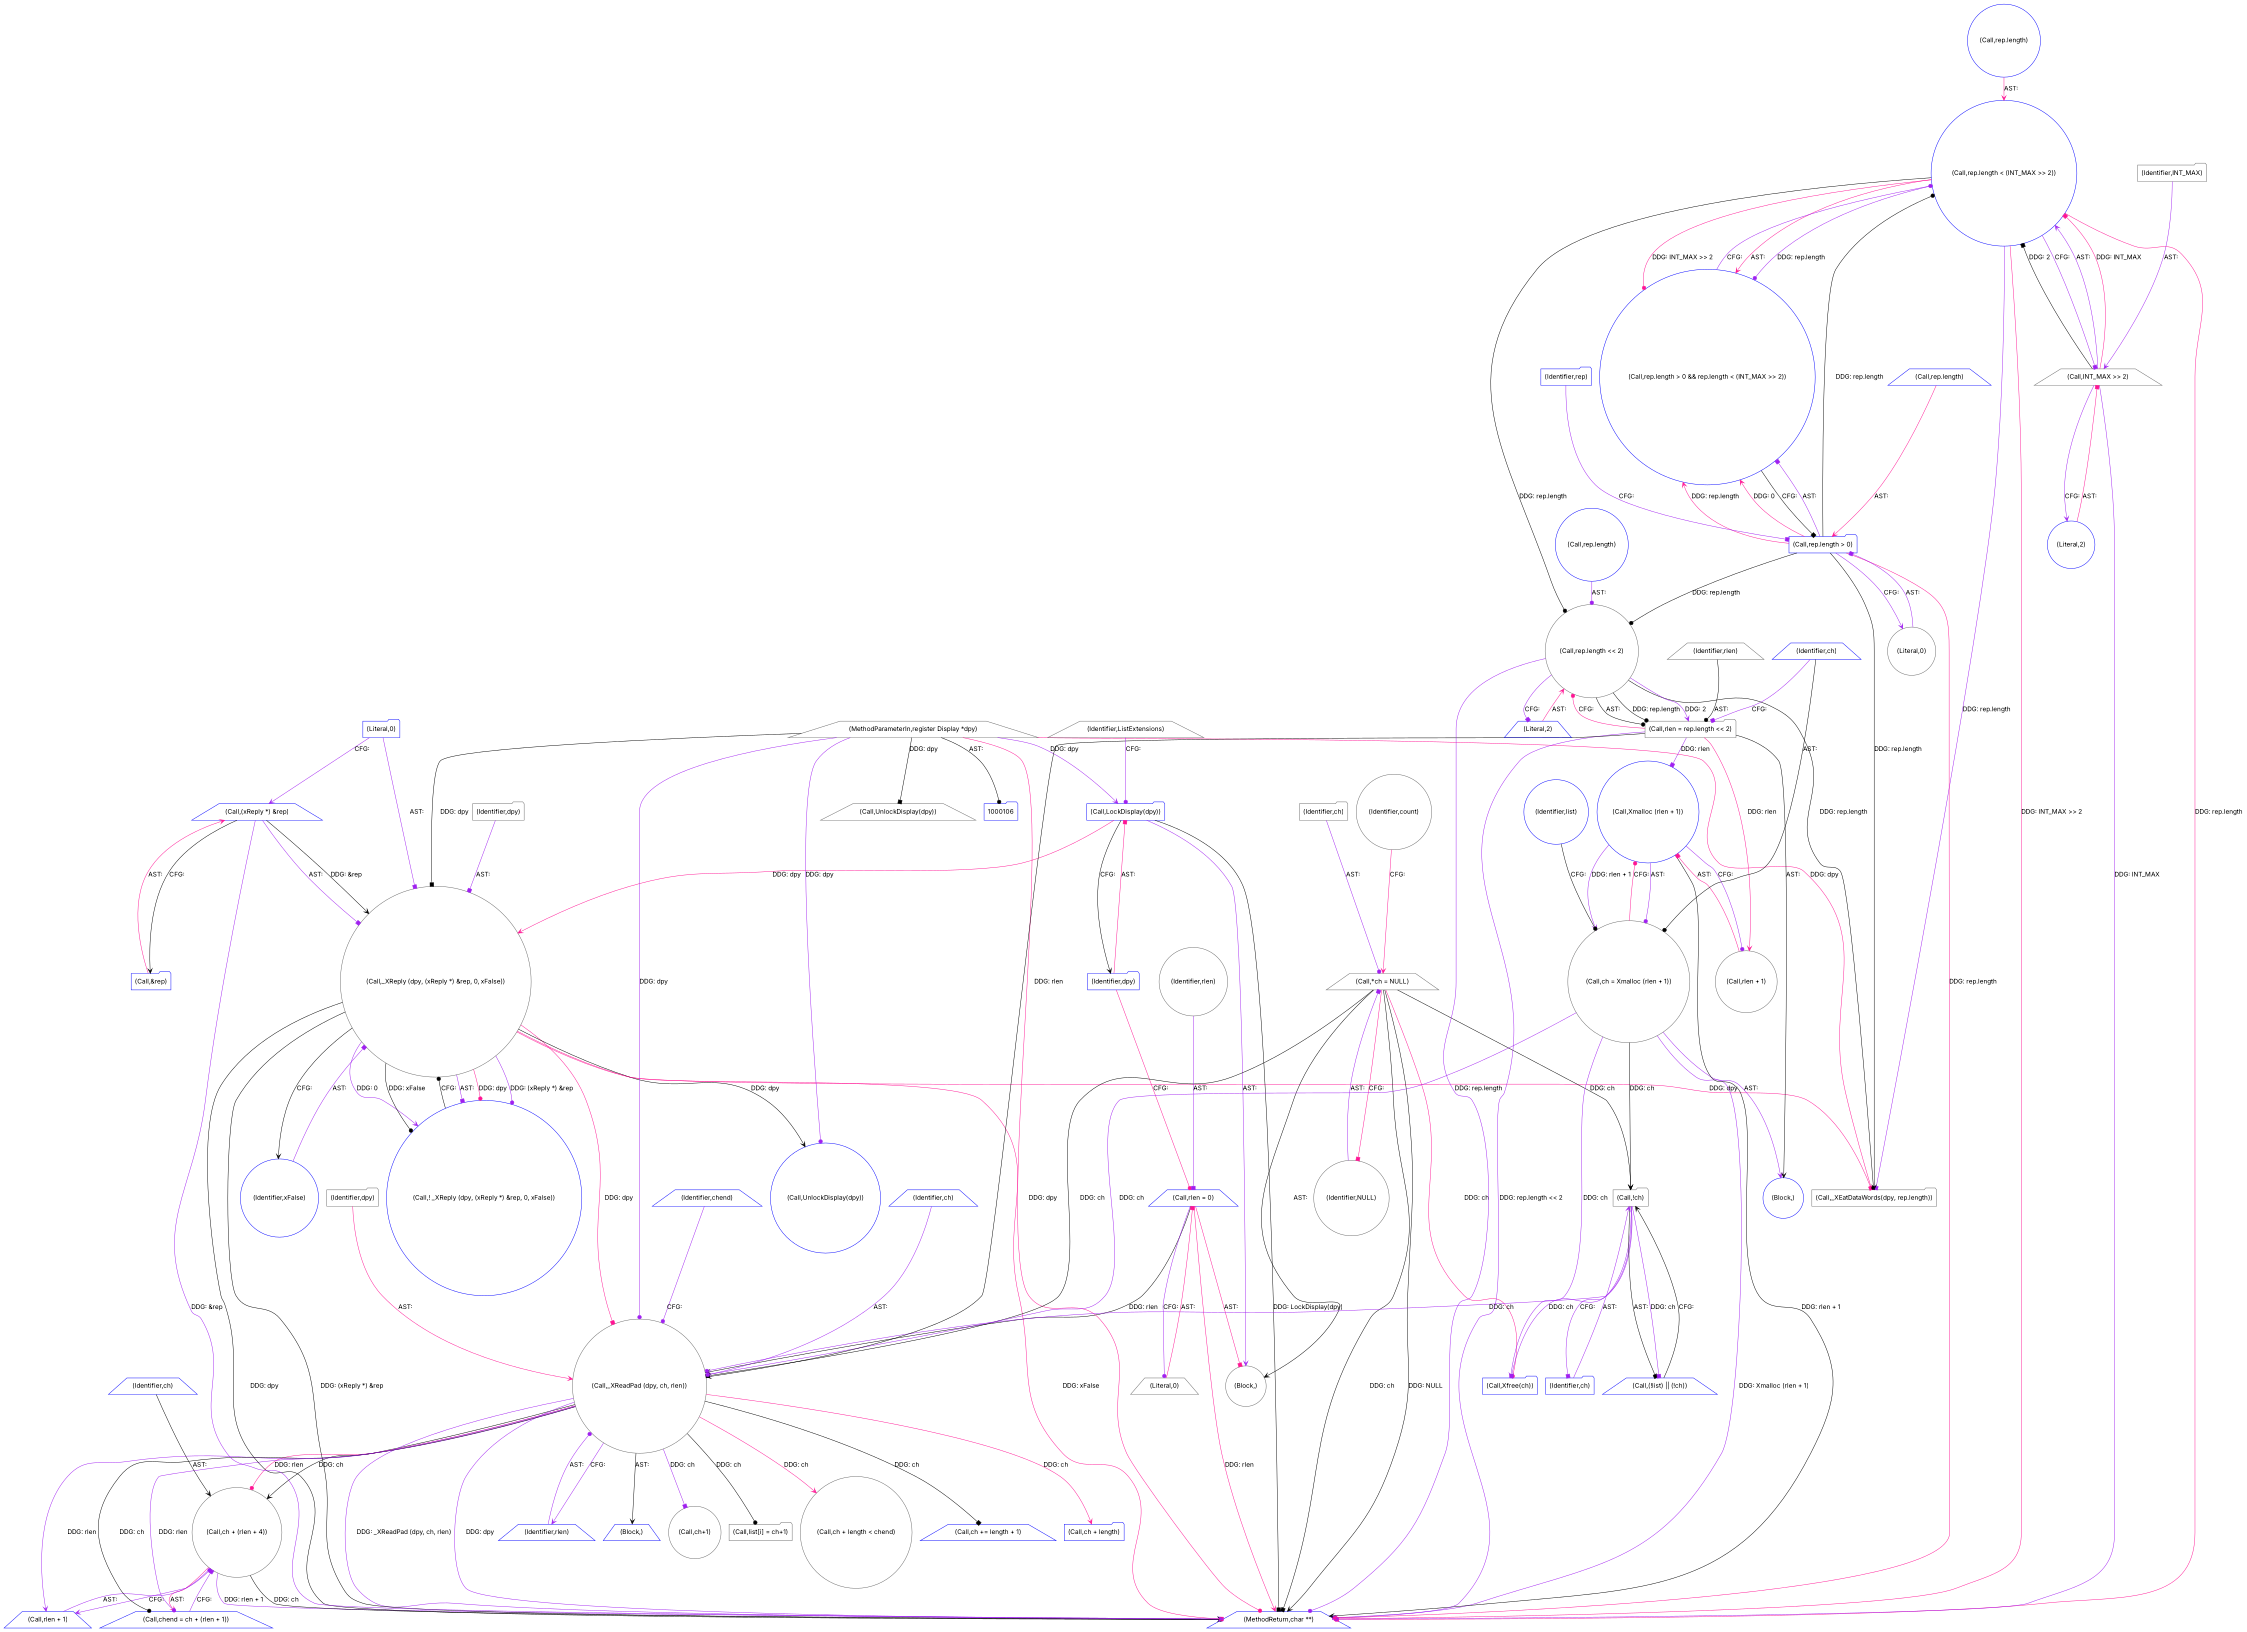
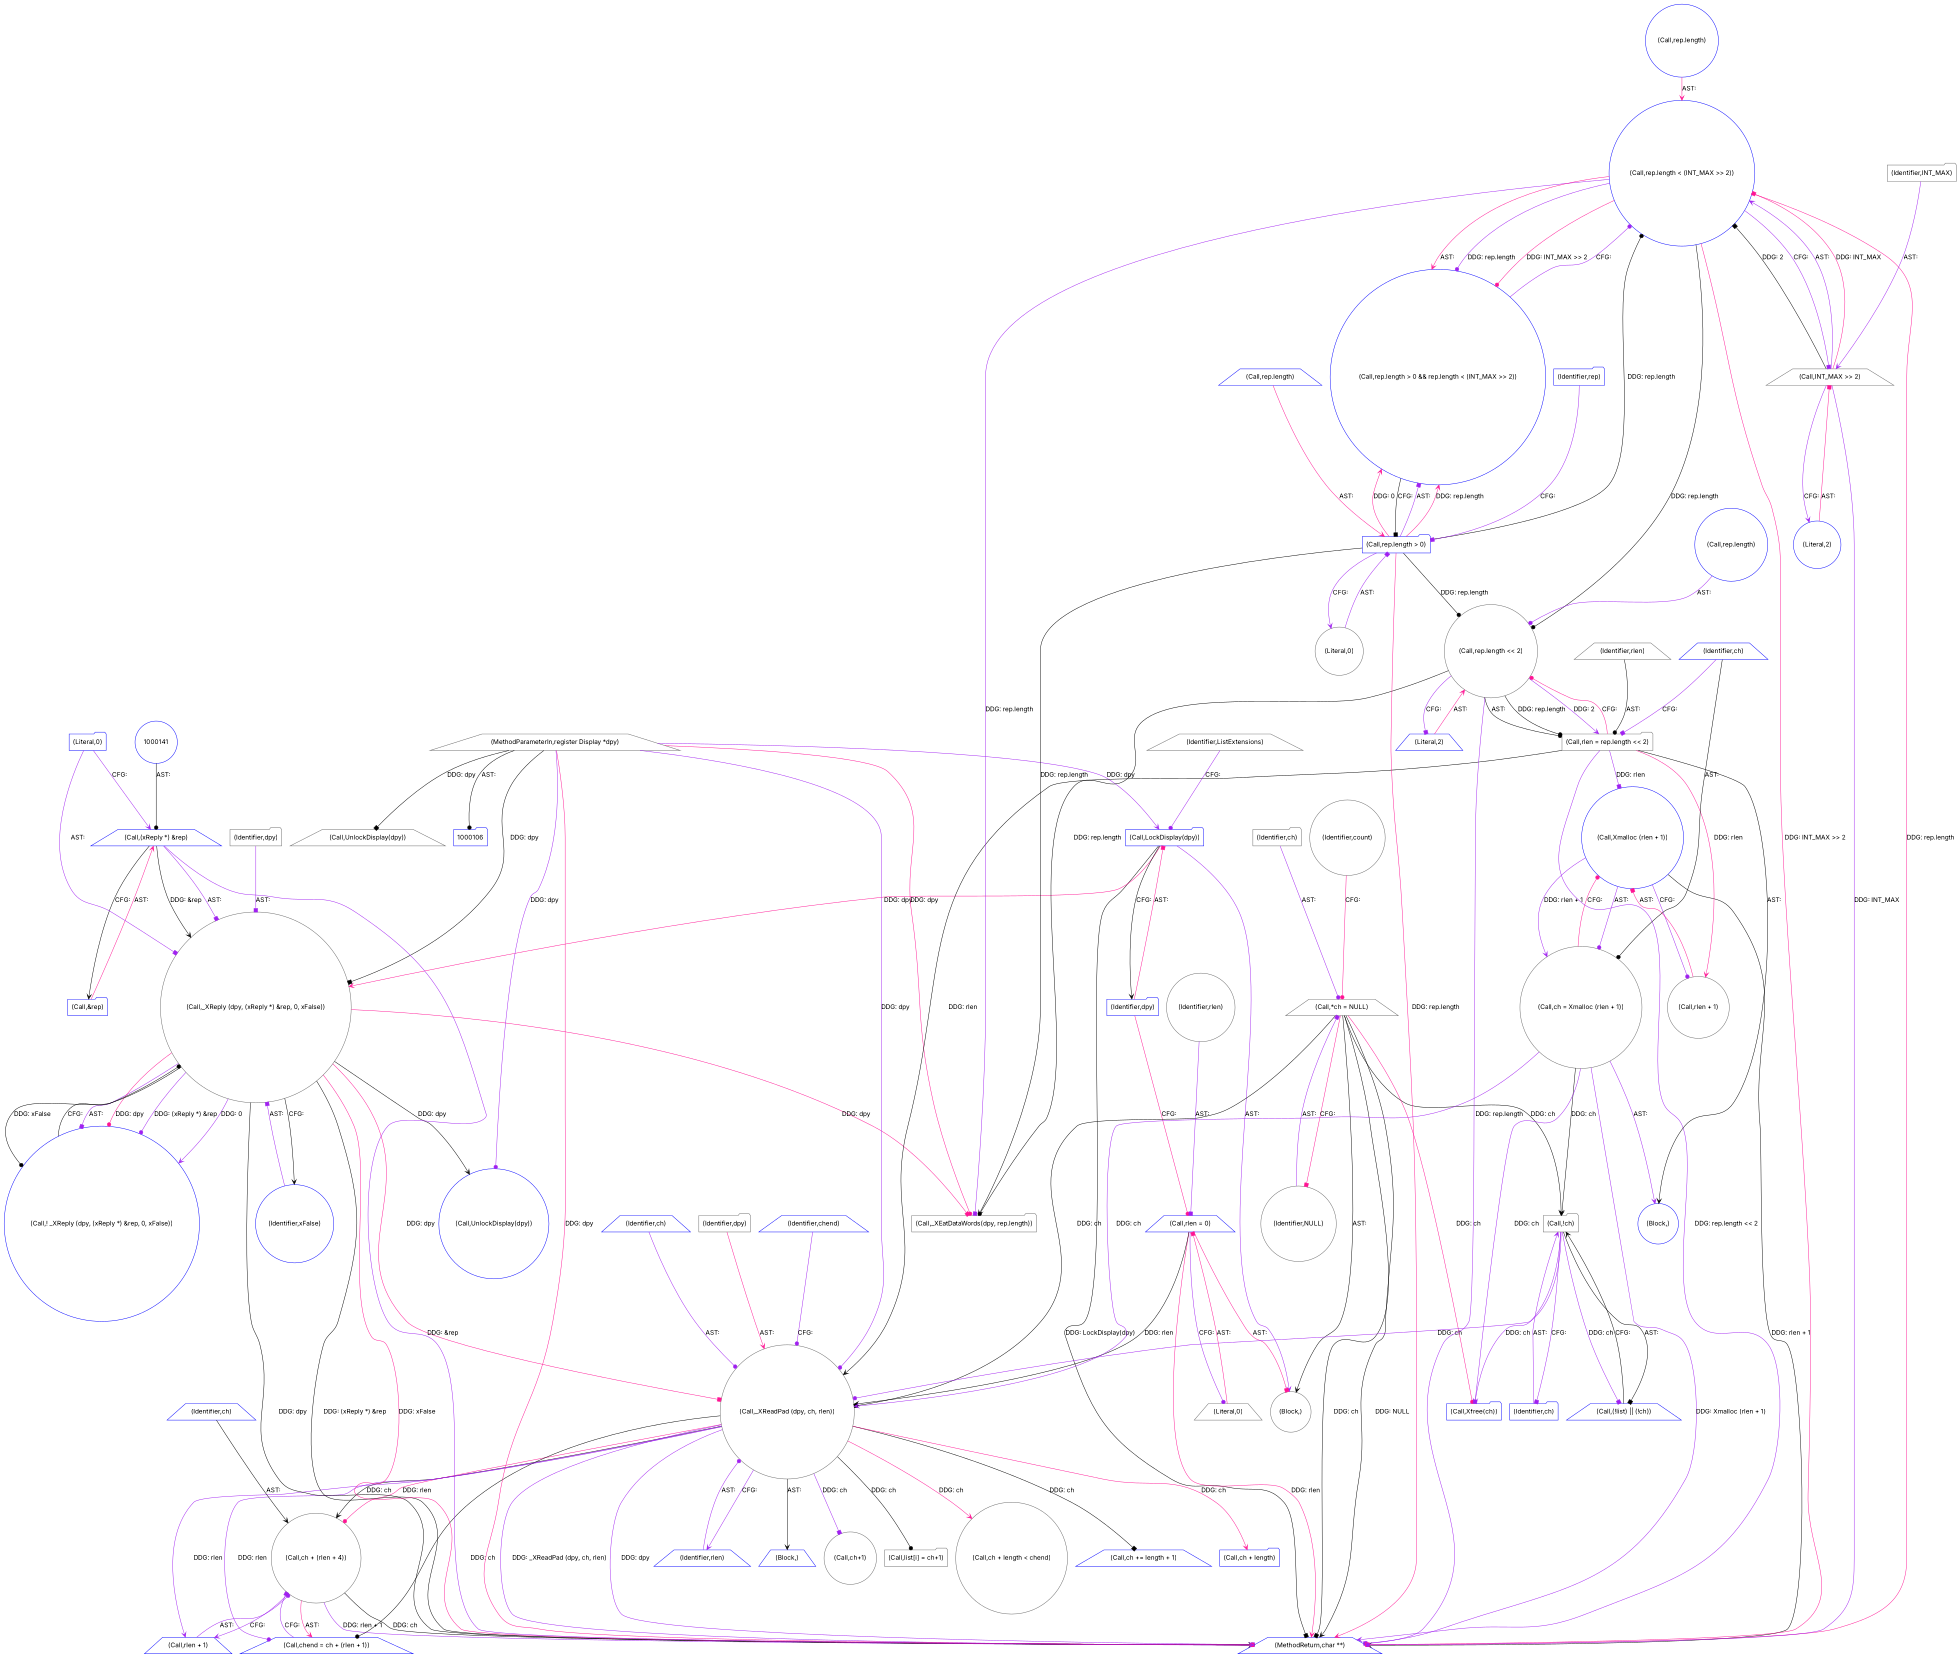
  digraph {
    fontname=Inter
    node [color=blue fontname=Inter shape=circle]
    edge [arrowhead=vee color=purple fontname=Inter]
    n1 [color=gray40 label="(Call,ch + (rlen + 4))"]
    n2 [label="(Call,rlen + 1)" shape=trapezium]
    n3 [label="(MethodReturn,char **)" shape=trapezium]
    n4 [label="(Call,chend = ch + (rlen + 1))" shape=trapezium]
    n5 [color=gray40 label="(Call,_XReadPad (dpy, ch, rlen))"]
    n6 [label="(Identifier,rlen)" shape=trapezium]
    n7 [label="(Block,)" shape=trapezium]
    n8 [color=gray40 label="(Call,ch+1)"]
    n9 [color=gray40 label="(Call,list[i] = ch+1)" shape=folder]
    n10 [color=gray40 label="(Call,ch + length < chend)"]
    n11 [label="(Call,ch += length + 1)" shape=trapezium]
    n12 [label="(Call,ch + length)" shape=folder]
    n13 [color=gray40 label="(Call,_XReply (dpy, (xReply *) &rep, 0, xFalse))"]
    n14 [label="(Identifier,xFalse)"]
    n15 [label="(Call,UnlockDisplay(dpy))"]
    n16 [color=gray40 label="(Call,_XEatDataWords(dpy, rep.length))" shape=folder]
    n17 [label="(Call,! _XReply (dpy, (xReply *) &rep, 0, xFalse))"]
    n18 [label="(Call,LockDisplay(dpy))" shape=folder]
    n19 [label="(Identifier,dpy)" shape=folder]
    n20 [color=gray40 label="(Block,)"]
    n21 [label="(Call,rlen = 0)" shape=trapezium]
    n22 [color=gray40 label="(MethodParameterIn,register Display *dpy)" shape=trapezium]
    n23 [color=gray40 label="(Call,UnlockDisplay(dpy))" shape=trapezium]
    1000106 [shape=folder]
    n25 [label="(Call,(xReply *) &rep)" shape=trapezium]
    n26 [label="(Call,&rep)" shape=folder]
    n27 [color=gray40 label="(Call,*ch = NULL)" shape=trapezium]
    n28 [color=gray40 label="(Call,!ch)" shape=folder]
    n29 [label="(Call,Xfree(ch))" shape=folder]
    n30 [color=gray40 label="(Identifier,NULL)"]
    n31 [label="(Identifier,ch)" shape=folder]
    n32 [label="(Call,(!list) || (!ch))" shape=trapezium]
    n33 [color=gray40 label="(Call,ch = Xmalloc (rlen + 1))"]
    n34 [label="(Call,Xmalloc (rlen + 1))"]
    n35 [label="(Block,)"]
    n36 [color=gray40 label="(Call,rlen + 1)"]
    n37 [color=gray40 label="(Call,rlen = rep.length << 2)" shape=folder]
    n38 [color=gray40 label="(Call,rep.length << 2)"]
    n39 [label="(Literal,2)" shape=trapezium]
    n40 [label="(Call,rep.length < (INT_MAX >> 2))"]
    n41 [color=gray40 label="(Call,INT_MAX >> 2)" shape=trapezium]
    n42 [label="(Call,rep.length > 0 && rep.length < (INT_MAX >> 2))"]
    n43 [label="(Literal,2)"]
    n44 [label="(Call,rep.length > 0)" shape=folder]
    n45 [color=gray40 label="(Literal,0)"]
    n46 [color=gray40 label="(Literal,0)" shape=trapezium]
    n47 [color=gray40 label="(Identifier,INT_MAX)" shape=folder]
    n48 [label="(Identifier,ch)" shape=trapezium]
    n49 [label="(Call,rep.length)" shape=trapezium]
    n50 [label="(Call,rep.length)"]
    n51 [label="(Identifier,rep)" shape=folder]
    n52 [label="(Identifier,ch)" shape=trapezium]
    n53 [color=gray40 label="(Identifier,ListExtensions)" shape=trapezium]
    n54 [color=gray40 label="(Identifier,rlen)"]
    n55 [label="(Identifier,chend)" shape=trapezium]
    n56 [label="(Identifier,ch)" shape=trapezium]
    n57 [label="(Call,rep.length)"]
    n58 [color=gray40 label="(Identifier,ch)" shape=folder]
    n59 [color=gray40 label="(Identifier,dpy)" shape=folder]
    n60 [color=gray40 label="(Identifier,dpy)" shape=folder]
    n61 [color=gray40 label="(Identifier,count)"]
-   n62 [label="(Identifier,list)"]
    n63 [color=gray40 label="(Identifier,rlen)" shape=trapezium]
    n64 [label="(Literal,0)" shape=folder]
+   1000141
    n1 -> n2 [label="CFG: "]
    n1 -> n3 [arrowhead=box label="DDG: rlen + 1"]
    n1 -> n3 [color=black label="DDG: ch"]
    n1 -> n4 [color=deeppink label="AST: "]
    n2 -> n1 [arrowhead=dot label="AST: "]
    n4 -> n1 [arrowhead=box label="CFG: "]
    n5 -> n1 [color=black label="DDG: ch"]
    n5 -> n1 [arrowhead=dot color=deeppink label="DDG: rlen"]
    n5 -> n2 [label="DDG: rlen"]
    n5 -> n3 [arrowhead=dot label="DDG: _XReadPad (dpy, ch, rlen)"]
    n5 -> n3 [arrowhead=box label="DDG: dpy"]
    n5 -> n4 [arrowhead=dot color=black label="DDG: ch"]
    n5 -> n4 [arrowhead=dot label="DDG: rlen"]
    n5 -> n6 [label="CFG: "]
    n5 -> n7 [color=black label="AST: "]
    n5 -> n8 [arrowhead=box label="DDG: ch"]
    n5 -> n9 [arrowhead=dot color=black label="DDG: ch"]
    n5 -> n10 [color=deeppink label="DDG: ch"]
    n5 -> n11 [arrowhead=box color=black label="DDG: ch"]
    n5 -> n12 [color=deeppink label="DDG: ch"]
    n6 -> n5 [arrowhead=dot label="AST: "]
    n13 -> n3 [arrowhead=dot color=black label="DDG: dpy"]
    n13 -> n3 [color=black label="DDG: (xReply *) &rep"]
    n13 -> n3 [arrowhead=box color=deeppink label="DDG: xFalse"]
    n13 -> n5 [arrowhead=box color=deeppink label="DDG: dpy"]
    n13 -> n14 [color=black label="CFG: "]
    n13 -> n15 [color=black label="DDG: dpy"]
    n13 -> n16 [arrowhead=box color=deeppink label="DDG: dpy"]
    n13 -> n17 [arrowhead=box label="AST: "]
    n13 -> n17 [arrowhead=dot color=deeppink label="DDG: dpy"]
    n13 -> n17 [arrowhead=dot label="DDG: (xReply *) &rep"]
    n13 -> n17 [label="DDG: 0"]
    n13 -> n17 [arrowhead=dot color=black label="DDG: xFalse"]
    n14 -> n13 [arrowhead=box label="AST: "]
    n17 -> n13 [arrowhead=dot color=black label="CFG: "]
    n18 -> n3 [arrowhead=box color=black label="DDG: LockDisplay(dpy)"]
    n18 -> n13 [color=deeppink label="DDG: dpy"]
    n18 -> n19 [color=black label="CFG: "]
    n18 -> n20 [label="AST: "]
    n19 -> n18 [arrowhead=box color=deeppink label="AST: "]
    n19 -> n21 [arrowhead=dot color=deeppink label="CFG: "]
    n21 -> n3 [color=deeppink label="DDG: rlen"]
    n21 -> n5 [color=black label="DDG: rlen"]
    n21 -> n20 [arrowhead=box color=deeppink label="AST: "]
    n21 -> n46 [arrowhead=dot label="CFG: "]
    n22 -> n3 [arrowhead=dot color=deeppink label="DDG: dpy"]
    n22 -> n5 [arrowhead=dot label="DDG: dpy"]
    n22 -> n13 [arrowhead=box color=black label="DDG: dpy"]
    n22 -> n15 [arrowhead=dot label="DDG: dpy"]
    n22 -> n16 [arrowhead=dot color=deeppink label="DDG: dpy"]
    n22 -> n18 [label="DDG: dpy"]
    n22 -> n23 [arrowhead=box color=black label="DDG: dpy"]
    n22 -> 1000106 [arrowhead=dot color=black label="AST: "]
    n25 -> n3 [label="DDG: &rep"]
    n25 -> n13 [arrowhead=box label="AST: "]
    n25 -> n13 [color=black label="DDG: &rep"]
    n25 -> n26 [color=black label="CFG: "]
    n26 -> n25 [color=deeppink label="AST: "]
    n27 -> n3 [arrowhead=box color=black label="DDG: ch"]
    n27 -> n3 [color=black label="DDG: NULL"]
    n27 -> n5 [arrowhead=box color=black label="DDG: ch"]
    n27 -> n20 [color=black label="AST: "]
    n27 -> n28 [color=black label="DDG: ch"]
    n27 -> n29 [arrowhead=dot color=deeppink label="DDG: ch"]
    n27 -> n30 [arrowhead=box color=deeppink label="CFG: "]
    n28 -> n5 [arrowhead=dot label="DDG: ch"]
    n28 -> n29 [arrowhead=box label="DDG: ch"]
    n28 -> n31 [arrowhead=box label="CFG: "]
    n28 -> n32 [arrowhead=box color=black label="AST: "]
    n28 -> n32 [arrowhead=box label="DDG: ch"]
    n30 -> n27 [arrowhead=box label="AST: "]
    n31 -> n28 [label="AST: "]
    n32 -> n28 [color=black label="CFG: "]
    n33 -> n3 [arrowhead=box label="DDG: Xmalloc (rlen + 1)"]
    n33 -> n5 [label="DDG: ch"]
    n33 -> n28 [color=black label="DDG: ch"]
    n33 -> n29 [label="DDG: ch"]
    n33 -> n34 [arrowhead=dot color=deeppink label="CFG: "]
    n33 -> n35 [label="AST: "]
    n34 -> n3 [color=black label="DDG: rlen + 1"]
    n34 -> n33 [arrowhead=dot label="AST: "]
    n34 -> n33 [label="DDG: rlen + 1"]
    n34 -> n36 [arrowhead=dot label="CFG: "]
    n36 -> n34 [arrowhead=box color=deeppink label="AST: "]
    n37 -> n3 [label="DDG: rep.length << 2"]
    n37 -> n5 [color=black label="DDG: rlen"]
    n37 -> n34 [arrowhead=box label="DDG: rlen"]
    n37 -> n35 [color=black label="AST: "]
    n37 -> n36 [color=deeppink label="DDG: rlen"]
    n37 -> n38 [arrowhead=dot color=deeppink label="CFG: "]
    n38 -> n3 [arrowhead=dot label="DDG: rep.length"]
    n38 -> n16 [arrowhead=dot color=black label="DDG: rep.length"]
    n38 -> n37 [arrowhead=dot color=black label="AST: "]
    n38 -> n37 [arrowhead=dot color=black label="DDG: rep.length"]
    n38 -> n37 [label="DDG: 2"]
    n38 -> n39 [arrowhead=box label="CFG: "]
    n39 -> n38 [color=deeppink label="AST: "]
    n40 -> n3 [arrowhead=box color=deeppink label="DDG: INT_MAX >> 2"]
    n40 -> n3 [arrowhead=box color=deeppink label="DDG: rep.length"]
    n40 -> n16 [arrowhead=box label="DDG: rep.length"]
    n40 -> n38 [arrowhead=dot color=black label="DDG: rep.length"]
    n40 -> n41 [arrowhead=box label="CFG: "]
    n40 -> n42 [color=deeppink label="AST: "]
    n40 -> n42 [arrowhead=dot label="DDG: rep.length"]
    n40 -> n42 [arrowhead=dot color=deeppink label="DDG: INT_MAX >> 2"]
    n41 -> n3 [arrowhead=dot label="DDG: INT_MAX"]
    n41 -> n40 [label="AST: "]
    n41 -> n40 [arrowhead=box color=deeppink label="DDG: INT_MAX"]
    n41 -> n40 [arrowhead=box color=black label="DDG: 2"]
    n41 -> n43 [label="CFG: "]
    n42 -> n40 [arrowhead=dot label="CFG: "]
    n42 -> n44 [arrowhead=box color=black label="CFG: "]
    n43 -> n41 [arrowhead=box color=deeppink label="AST: "]
    n44 -> n3 [color=deeppink label="DDG: rep.length"]
    n44 -> n16 [color=black label="DDG: rep.length"]
    n44 -> n38 [arrowhead=dot color=black label="DDG: rep.length"]
    n44 -> n40 [arrowhead=dot color=black label="DDG: rep.length"]
    n44 -> n42 [arrowhead=box label="AST: "]
    n44 -> n42 [color=deeppink label="DDG: rep.length"]
    n44 -> n42 [color=deeppink label="DDG: 0"]
    n44 -> n45 [label="CFG: "]
    n45 -> n44 [arrowhead=box label="AST: "]
    n46 -> n21 [arrowhead=box color=deeppink label="AST: "]
    n47 -> n41 [label="AST: "]
    n48 -> n1 [color=black label="AST: "]
    n49 -> n44 [color=deeppink label="AST: "]
    n50 -> n40 [color=deeppink label="AST: "]
    n51 -> n44 [arrowhead=box label="CFG: "]
    n52 -> n33 [arrowhead=dot color=black label="AST: "]
    n52 -> n37 [arrowhead=box label="CFG: "]
    n53 -> n18 [arrowhead=dot label="CFG: "]
    n54 -> n21 [arrowhead=box label="AST: "]
    n55 -> n5 [arrowhead=dot label="CFG: "]
    n56 -> n5 [arrowhead=dot label="AST: "]
    n57 -> n38 [arrowhead=dot label="AST: "]
    n58 -> n27 [arrowhead=dot label="AST: "]
    n59 -> n13 [arrowhead=box label="AST: "]
    n60 -> n5 [color=deeppink label="AST: "]
-   n61 -> n27 [color=deeppink label="CFG: "]
-   n62 -> n33 [arrowhead=dot color=black label="CFG: "]
+   n61 -> n27 [arrowhead=dot color=deeppink label="CFG: "]
    n63 -> n37 [arrowhead=dot color=black label="AST: "]
    n64 -> n13 [arrowhead=box label="AST: "]
    n64 -> n25 [label="CFG: "]
+   1000141 -> n25 [arrowhead=dot color=black label="AST: "]
  }
